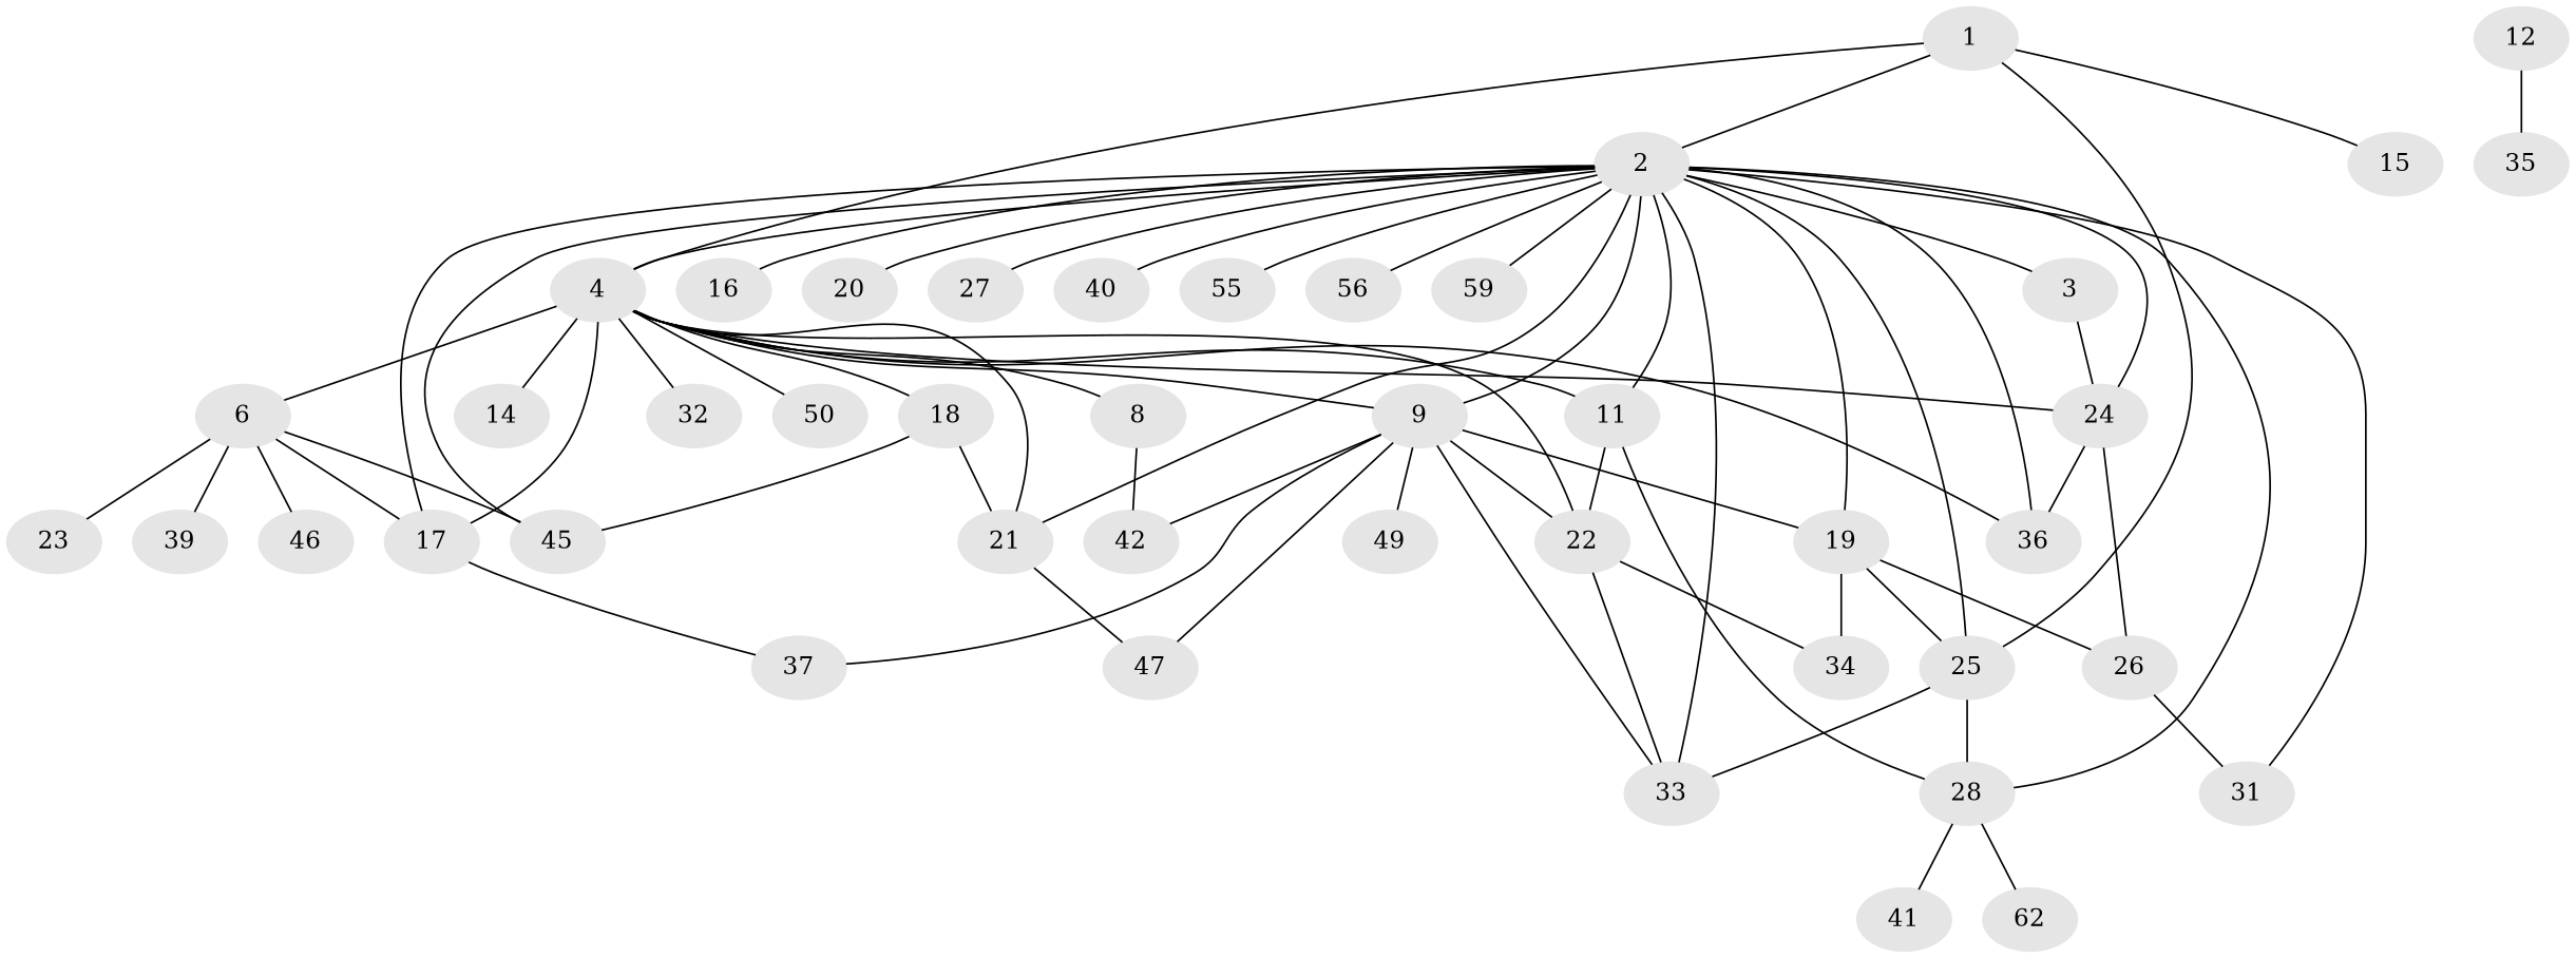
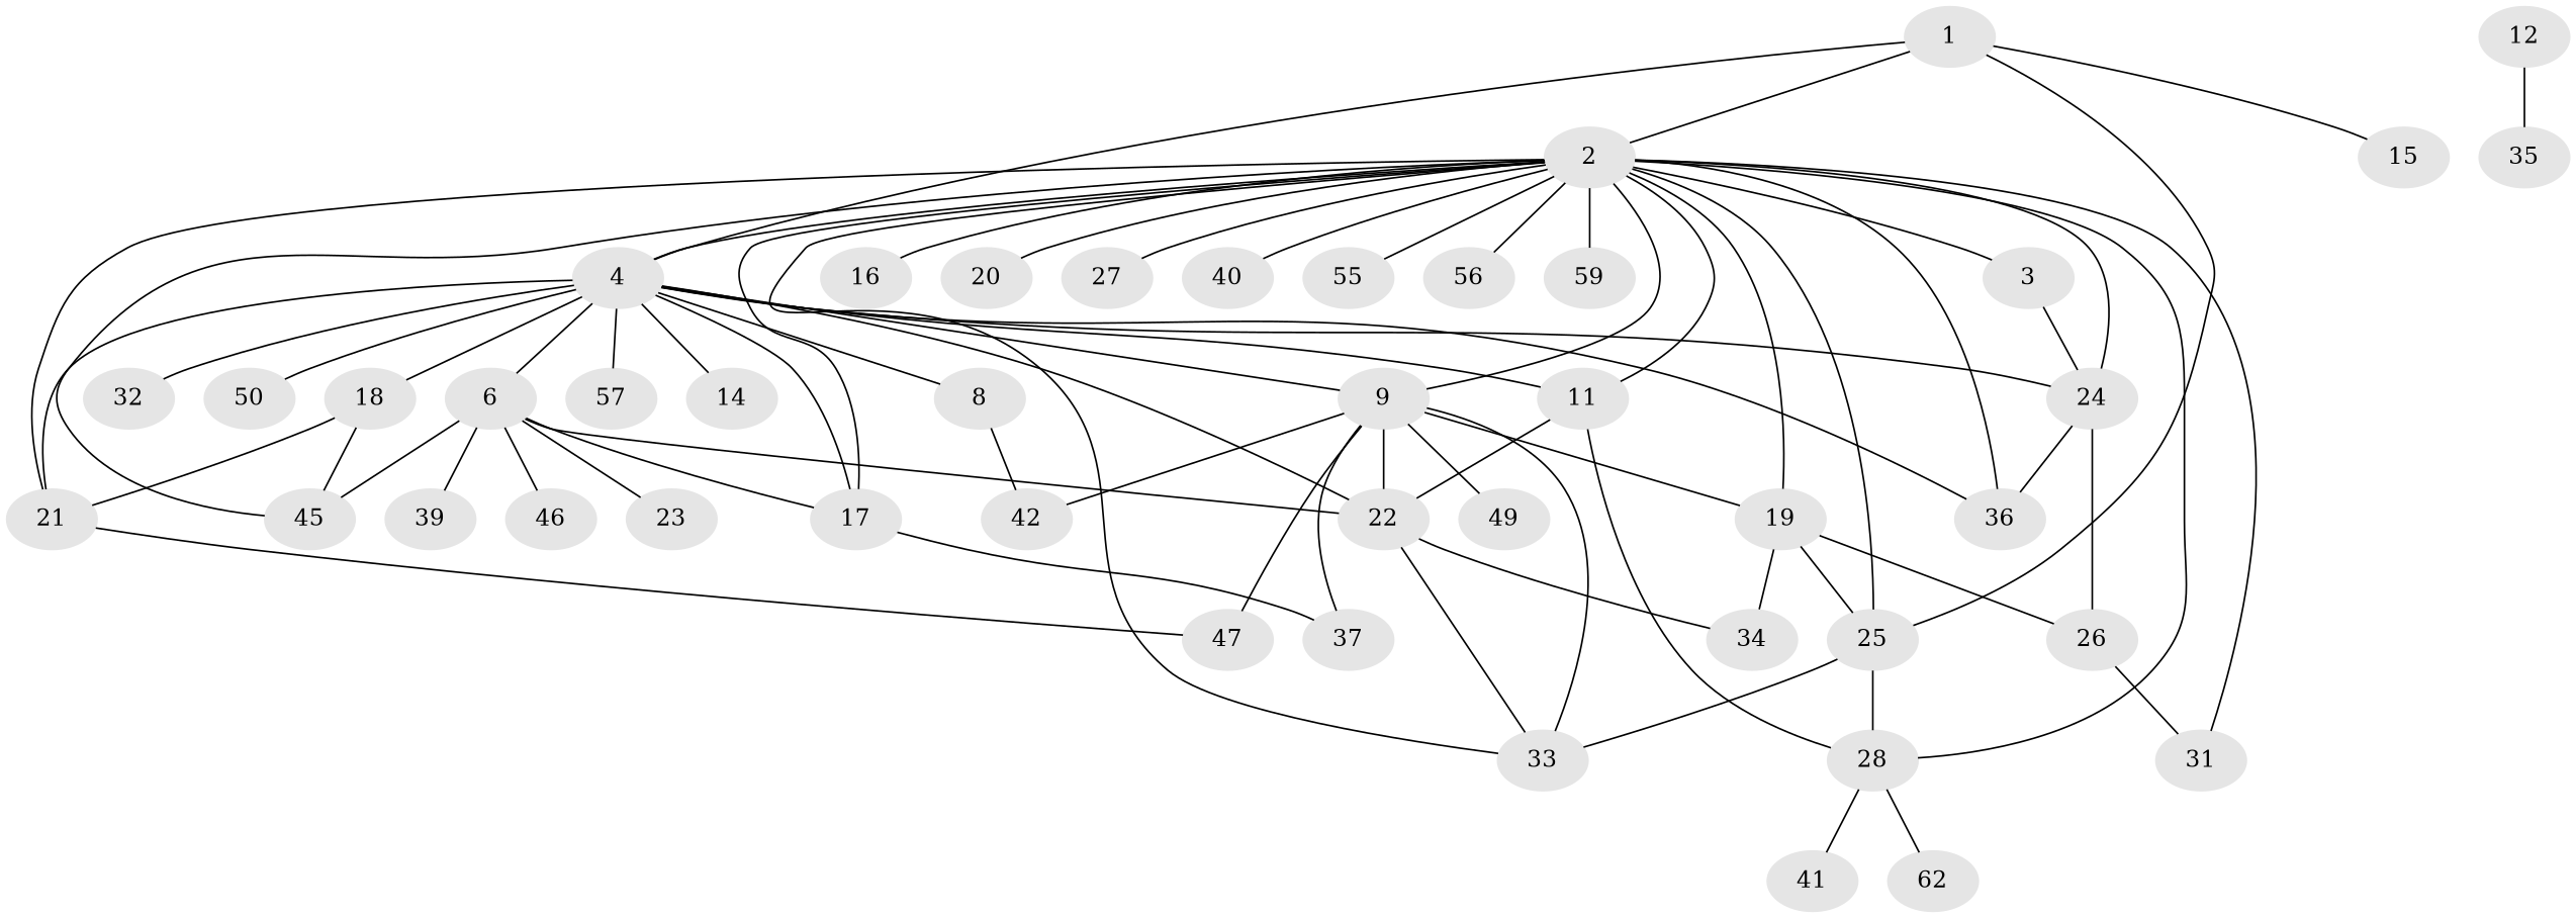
  graph {
    node [color=gray90 style=filled]
    1 [super="+5"]
    2 [super="+51"]
    4 [super="+7"]
    15
    25 [super="+53"]
    19 [super="+58"]
    3
    9 [super="+10"]
    16
    17
    20
    21 [super="+29"]
    24 [super="+38"]
    27
    28
    31
    33
    36
    40
    45
    55
    56
    59
    11 [super="+48"]
    22 [super="+44"]
    6 [super="+30"]
    8 [super="+54"]
    14
    18 [super="+43"]
    32
    50
+   57
    26 [super="+60"]
    34
    42
    37
    47
    49
    41
    n40 [label=62]
    23
    39
    46
    12 [super="+13"]
    35
    1 -- 2
    1 -- 4
    1 -- 15
    1 -- 25
    2 -- 4
    2 -- 25
    2 -- 19
    2 -- 3
    2 -- 9
    2 -- 16
    2 -- 17
    2 -- 20
    2 -- 21
    2 -- 24 [weight=2]
    2 -- 27
    2 -- 28
    2 -- 31
    2 -- 33
    2 -- 36
    2 -- 40
    2 -- 45
    2 -- 55
    2 -- 56
    2 -- 59
    2 -- 11
    4 -- 9
    4 -- 17
    4 -- 21
    4 -- 24
    4 -- 36
    4 -- 11
    4 -- 22
    4 -- 6 [weight=2]
    4 -- 8
    4 -- 14
    4 -- 18
    4 -- 32
    4 -- 50
+   4 -- 57
    25 -- 28
    25 -- 33
    19 -- 25
    19 -- 26
    19 -- 34
    3 -- 24
    9 -- 19
    9 -- 33
    9 -- 22
    9 -- 42
    9 -- 37
    9 -- 47
    9 -- 49
    17 -- 37
    21 -- 47
    24 -- 36
    24 -- 26
    28 -- 41
    28 -- n40
    11 -- 28
    11 -- 22
    22 -- 33
    22 -- 34
    6 -- 17
    6 -- 45
+   6 -- 22
    6 -- 23
    6 -- 39
    6 -- 46
    8 -- 42
    18 -- 21
    18 -- 45
    26 -- 31
    12 -- 35
  }
